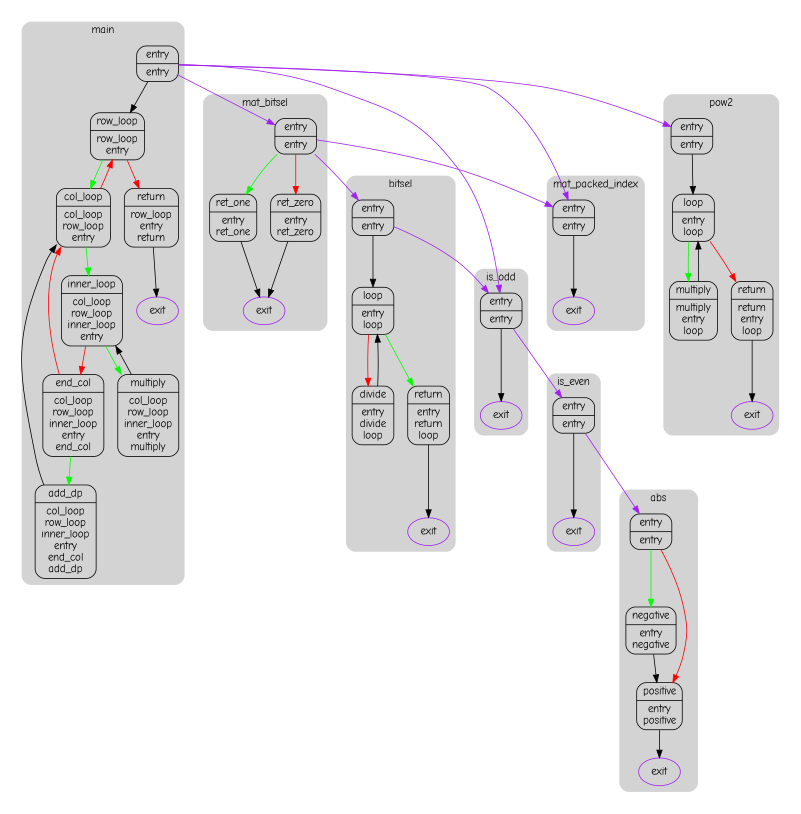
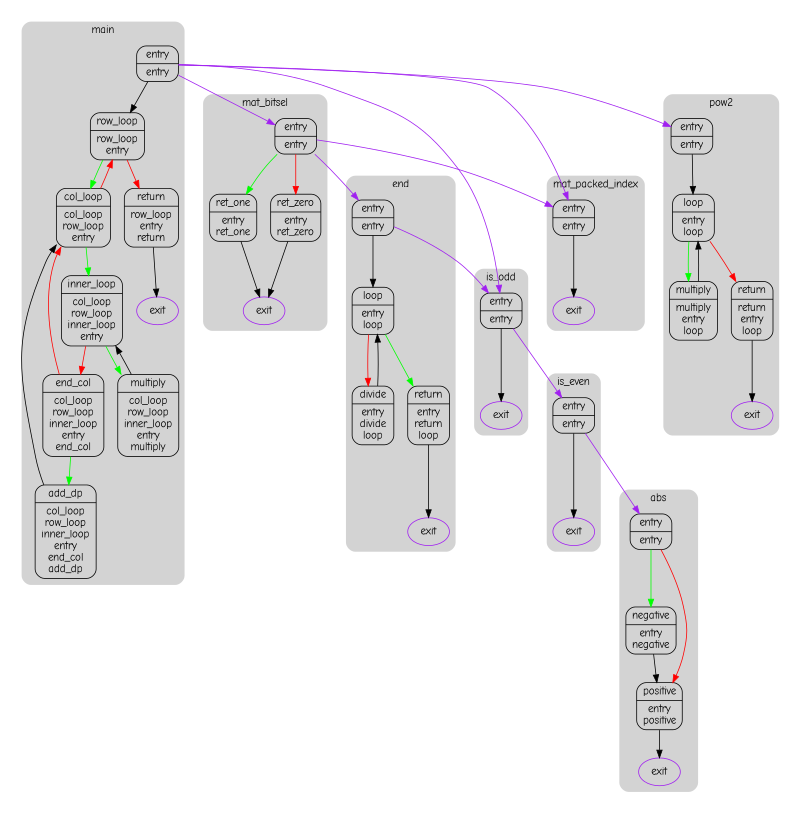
  digraph {
    compound=true
    fontname="Comic Neue"
    node [shape=Mrecord fontname="Comic Neue"]
    edge [fontname="Comic Neue" color=purple]
    n1 [label="{entry|entry}"]
    n2 [label="{row_loop|row_loop\nentry}"]
    n3 [label="{col_loop|col_loop\nrow_loop\nentry}"]
    n4 [label="{return|row_loop\nentry\nreturn}"]
    n5 [label="{inner_loop|col_loop\nrow_loop\ninner_loop\nentry}"]
    n6 [label="{multiply|col_loop\nrow_loop\ninner_loop\nentry\nmultiply}"]
    n7 [label="{end_col|col_loop\nrow_loop\ninner_loop\nentry\nend_col}"]
    n8 [label="{add_dp|col_loop\nrow_loop\ninner_loop\nentry\nend_col\nadd_dp}"]
    n9 [color=purple label=exit rank=sink shape=""]
    n10 [label="{entry|entry}"]
    n11 [label="{ret_one|entry\nret_one}"]
    n12 [label="{ret_zero|entry\nret_zero}"]
    n13 [color=purple label=exit rank=sink shape=""]
    n14 [label="{entry|entry}"]
    n15 [color=purple label=exit rank=sink shape=""]
    n16 [label="{entry|entry}"]
    n17 [label="{loop|entry\nloop}"]
    n18 [label="{multiply|multiply\nentry\nloop}"]
    n19 [label="{return|return\nentry\nloop}"]
    n20 [color=purple label=exit rank=sink shape=""]
    n21 [label="{entry|entry}"]
    n22 [label="{loop|entry\nloop}"]
    n23 [label="{divide|entry\ndivide\nloop}"]
    n24 [label="{return|entry\nreturn\nloop}"]
    n25 [color=purple label=exit rank=sink shape=""]
    n26 [label="{entry|entry}"]
    n27 [label="{negative|entry\nnegative}"]
    n28 [label="{positive|entry\npositive}"]
    n29 [color=purple label=exit rank=sink shape=""]
    n30 [label="{entry|entry}"]
    n31 [color=purple label=exit rank=sink shape=""]
    n32 [label="{entry|entry}"]
    n33 [color=purple label=exit rank=sink shape=""]
    subgraph cluster_1 {
      peripheries=0
      subgraph cluster_2 {
        peripheries=0
        subgraph cluster_3 {
          bgcolor=lightgray
          color=darkgray
          label=main
          peripheries=0
          style=rounded
          n1
          n2
          n3
          n4
          n5
          n6
          n7
          n8
          n9
        }
      }
      subgraph cluster_4 {
        peripheries=0
        subgraph cluster_5 {
          bgcolor=lightgray
          color=darkgray
          label=mat_bitsel
          peripheries=0
          style=rounded
          n10
          n11
          n12
          n13
        }
      }
      subgraph cluster_6 {
        peripheries=0
        subgraph cluster_7 {
          bgcolor=lightgray
          color=darkgray
          label=mat_packed_index
          peripheries=0
          style=rounded
          n14
          n15
        }
      }
      subgraph cluster_8 {
        peripheries=0
        subgraph cluster_9 {
          bgcolor=lightgray
          color=darkgray
          label=pow2
          peripheries=0
          style=rounded
          n16
          n17
          n18
          n19
          n20
        }
      }
      subgraph cluster_10 {
        peripheries=0
        subgraph cluster_11 {
          bgcolor=lightgray
          color=darkgray
-         label=bitsel
+         label=end
          peripheries=0
          style=rounded
          n21
          n22
          n23
          n24
          n25
        }
      }
      subgraph cluster_12 {
        peripheries=0
        subgraph cluster_13 {
          bgcolor=lightgray
          color=darkgray
          label=abs
          peripheries=0
          style=rounded
          n26
          n27
          n28
          n29
        }
      }
      subgraph cluster_14 {
        peripheries=0
        subgraph cluster_15 {
          bgcolor=lightgray
          color=darkgray
          label=is_even
          peripheries=0
          style=rounded
          n30
          n31
        }
      }
      subgraph cluster_16 {
        peripheries=0
        subgraph cluster_17 {
          bgcolor=lightgray
          color=darkgray
          label=is_odd
          peripheries=0
          style=rounded
          n32
          n33
        }
      }
    }
    n1 -> n2 [color=""]
    n1 -> n10
    n1 -> n14
    n1 -> n16
    n1 -> n32
    n2 -> n3 [color=green]
    n2 -> n4 [color=red]
    n3 -> n2 [color=red]
    n3 -> n5 [color=green]
    n4 -> n9 [color=black]
    n5 -> n6 [color=green]
    n5 -> n7 [color=red]
    n6 -> n5 [color=""]
    n7 -> n3 [color=red]
    n7 -> n8 [color=green]
    n8 -> n3 [color=""]
    n10 -> n11 [color=green]
    n10 -> n12 [color=red]
    n10 -> n14
    n10 -> n21
    n11 -> n13 [color=black]
    n12 -> n13 [color=black]
    n14 -> n15 [color=black]
    n16 -> n17 [color=""]
    n17 -> n18 [color=green]
    n17 -> n19 [color=red]
    n18 -> n17 [color=""]
    n19 -> n20 [color=black]
    n21 -> n22 [color=""]
    n21 -> n32
    n22 -> n23 [color=red]
    n22 -> n24 [color=green]
    n23 -> n22 [color=""]
    n24 -> n25 [color=black]
    n26 -> n27 [color=green]
    n26 -> n28 [color=red]
    n27 -> n28 [color=""]
    n28 -> n29 [color=black]
    n30 -> n26
    n30 -> n31 [color=black]
    n32 -> n30
    n32 -> n33 [color=black]
  }
